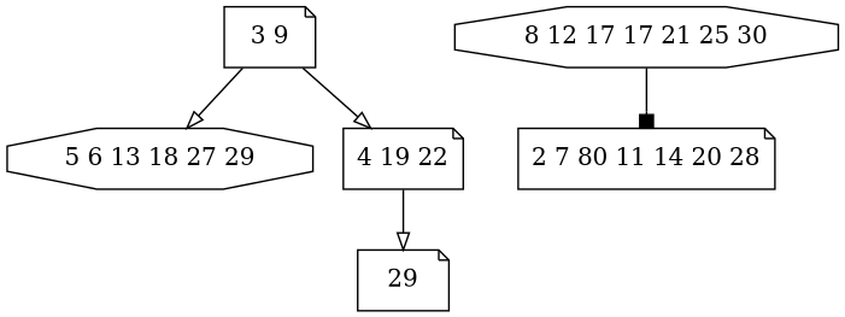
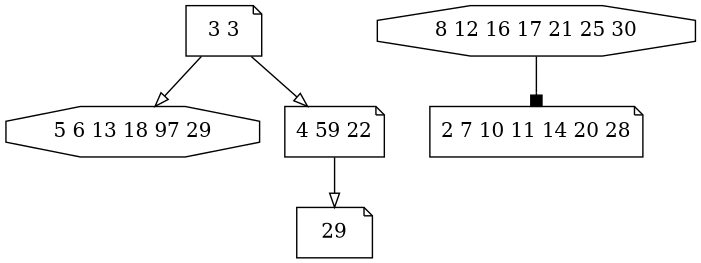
  digraph {
    node [shape=note]
    edge [arrowhead=onormal]
-   n1 [label="3 9"]
-   n2 [label="5 6 13 18 27 29" shape=octagon]
-   n3 [label="4 19 22"]
+   n1 [label="3 3"]
+   n2 [label="5 6 13 18 97 29" shape=octagon]
+   n3 [label="4 59 22"]
    n4 [label=29]
-   n5 [label="8 12 17 17 21 25 30" shape=octagon]
-   n6 [label="2 7 80 11 14 20 28"]
+   n5 [label="8 12 16 17 21 25 30" shape=octagon]
+   n6 [label="2 7 10 11 14 20 28"]
    n1 -> n2
    n1 -> n3
    n3 -> n4
    n5 -> n6 [arrowhead=box]
  }
